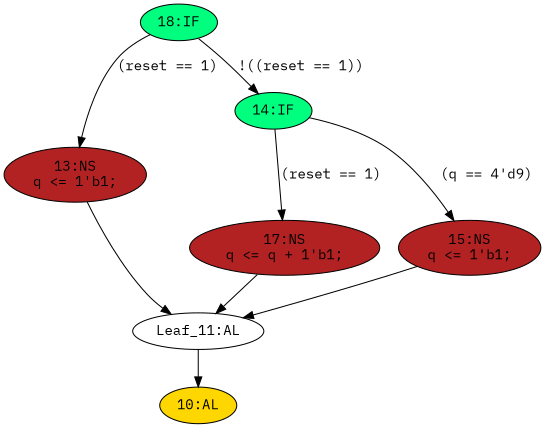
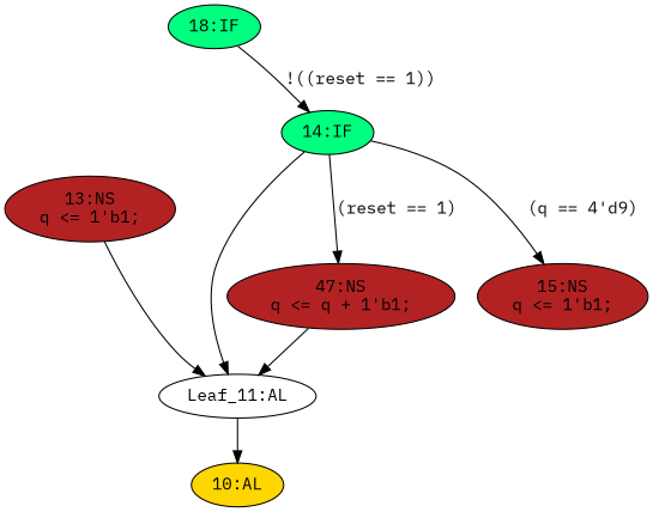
  strict digraph {
    fontname="IBM Plex Mono"
    node [fillcolor=firebrick fontname="IBM Plex Mono" statements="[]" style=filled typ=NonblockingSubstitution]
    edge [cond="[]" fontname="IBM Plex Mono" lineno=None]
    n1 [ast="<pyverilog.vparser.ast.IfStatement object at 0x7f85452b7390>" fillcolor=springgreen label="18:IF" typ=IfStatement]
    n2 [ast="<pyverilog.vparser.ast.NonblockingSubstitution object at 0x7f8545256910>" label="13:NS\nq <= 1'b1;" statements="[<pyverilog.vparser.ast.NonblockingSubstitution object at 0x7f8545256910>]"]
    n3 [ast="<pyverilog.vparser.ast.IfStatement object at 0x7f85452a3210>" fillcolor=springgreen label="14:IF" typ=IfStatement]
    n4 [def_var="['q']" label="Leaf_11:AL" fillcolor="" statements="" style="" typ=""]
-   n5 [ast="<pyverilog.vparser.ast.NonblockingSubstitution object at 0x7f85452b1150>" label="17:NS\nq <= q + 1'b1;" statements="[<pyverilog.vparser.ast.NonblockingSubstitution object at 0x7f85452b1150>]"]
+   n5 [ast="<pyverilog.vparser.ast.NonblockingSubstitution object at 0x7f85452b1150>" label="47:NS\nq <= q + 1'b1;" statements="[<pyverilog.vparser.ast.NonblockingSubstitution object at 0x7f85452b1150>]"]
    n6 [ast="<pyverilog.vparser.ast.NonblockingSubstitution object at 0x7f85452a3890>" label="15:NS\nq <= 1'b1;" statements="[<pyverilog.vparser.ast.NonblockingSubstitution object at 0x7f85452a3890>]"]
    n7 [ast="<pyverilog.vparser.ast.Always object at 0x7f85452aa150>" clk_sens=True fillcolor=gold label="10:AL" sens="['clk']" typ=Always use_var="['q', 'reset']"]
-   n1 -> n2 [cond="['reset']" label="(reset == 1)" lineno=12]
    n1 -> n3 [cond="['reset']" label="!((reset == 1))" lineno=12]
    n2 -> n4
    n3 -> n5 [cond="['q']" label="(reset == 1)" lineno=14]
    n3 -> n6 [cond="['q']" label="(q == 4'd9)" lineno=14]
    n4 -> n7 [cond="" lineno=""]
    n5 -> n4
-   n6 -> n4
+   n3 -> n4
  }
